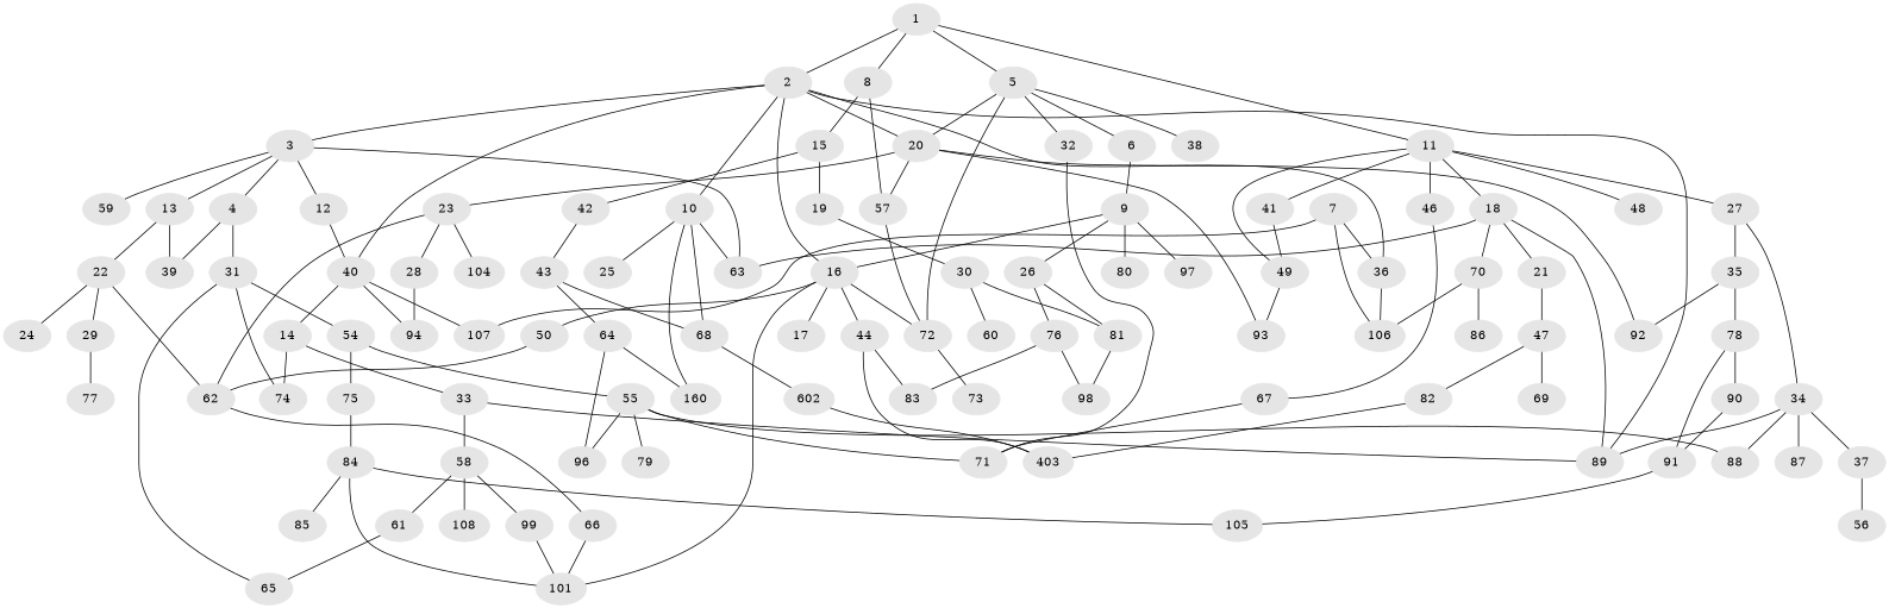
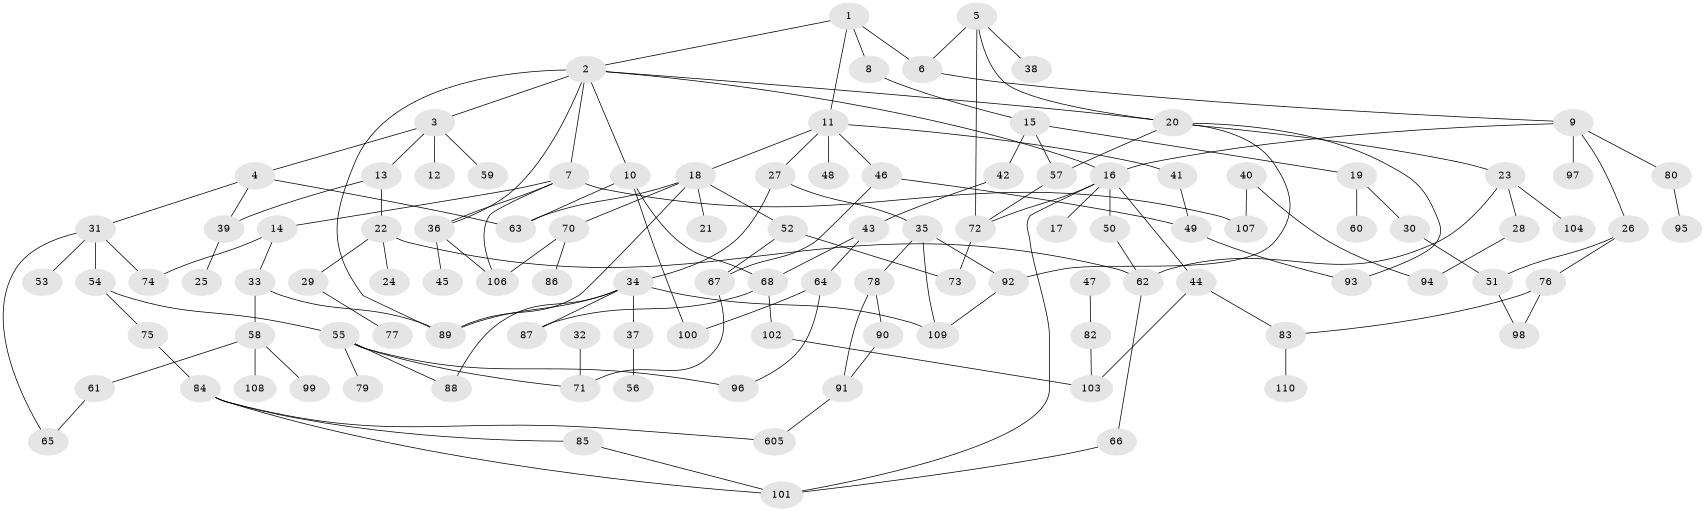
  graph {
    node [color=gray90 style=filled]
    1
    2
    5
    8
    11
    3
    7
    10
    16
    20
    36
    89
    6
    32
    38
    72
    15
    57
    18
    27
    41
    46
    48
    4
    12
    13
    59
    14
    106
    107
    63
    25
    68
-   100 [label=160]
+   100
    17
    44
    50
    101
    23
    92
    93
+   45
    31
    39
    40
    22
    74
+   53
    54
    65
    9
    71
    73
    26
    80
    97
    33
    19
    42
    76
-   81
+   81 [label=51]
+   95
    87
-   102 [label=602]
+   102
    21
+   52
    70
    34
    35
    49
    67
    94
    24
    29
    62
    58
    30
    43
    83
-   103 [label=403]
+   103
    47
    86
    60
    28
    104
-   69
+   109
    82
    77
    66
    98
    37
    88
    78
    55
    75
    61
    99
    108
    56
    90
    91
    64
    96
+   110
    79
    84
    85
-   105
+   105 [label=605]
    1 -- 2
-   1 -- 5
+   1 -- 6
    1 -- 8
    1 -- 11
    2 -- 3
-   2 -- 40
+   2 -- 7
    2 -- 10
    2 -- 16
    2 -- 20
    2 -- 36
    2 -- 89
    5 -- 20
    5 -- 6
-   5 -- 32
    5 -- 38
    5 -- 72
    8 -- 15
-   8 -- 57
+   15 -- 57
    11 -- 18
    11 -- 27
    11 -- 41
    11 -- 46
    11 -- 48
    3 -- 4
    3 -- 12
    3 -- 13
    3 -- 59
    7 -- 36
-   40 -- 14
+   7 -- 14
    7 -- 106
    7 -- 107
    10 -- 63
-   10 -- 25
+   39 -- 25
    10 -- 68
    10 -- 100
    16 -- 72
    16 -- 17
    16 -- 44
    16 -- 50
    16 -- 101
    20 -- 57
    20 -- 23
    20 -- 92
    20 -- 93
    36 -- 106
+   36 -- 45
    6 -- 9
    32 -- 71
    72 -- 73
    15 -- 19
    15 -- 42
    57 -- 72
    18 -- 89
    18 -- 63
    18 -- 21
+   18 -- 52
    18 -- 70
    27 -- 34
    27 -- 35
    41 -- 49
-   11 -- 49
+   46 -- 49
    46 -- 67
-   3 -- 63
+   4 -- 63
    4 -- 31
    4 -- 39
-   12 -- 40
    13 -- 39
    13 -- 22
    14 -- 74
    14 -- 33
+   68 -- 87
    68 -- 102
    44 -- 83
    44 -- 103
    50 -- 62
    23 -- 62
    23 -- 28
    23 -- 104
+   92 -- 109
    31 -- 74
+   31 -- 53
    31 -- 54
    31 -- 65
    40 -- 107
    40 -- 94
    22 -- 24
    22 -- 29
    22 -- 62
    54 -- 55
    54 -- 75
    9 -- 16
    9 -- 26
    9 -- 80
    9 -- 97
    26 -- 76
    26 -- 81
+   80 -- 95
    33 -- 89
    33 -- 58
    19 -- 30
    42 -- 43
    76 -- 83
    76 -- 98
    81 -- 98
    102 -- 103
-   21 -- 47
+   52 -- 73
+   52 -- 67
    70 -- 106
    70 -- 86
    34 -- 89
    34 -- 87
+   34 -- 109
    34 -- 37
    34 -- 88
    35 -- 92
+   35 -- 109
    35 -- 78
    49 -- 93
    67 -- 71
    29 -- 77
    62 -- 66
    58 -- 61
    58 -- 99
    58 -- 108
    30 -- 81
-   30 -- 60
+   19 -- 60
    43 -- 68
    43 -- 64
-   47 -- 69
+   83 -- 110
    47 -- 82
    28 -- 94
    82 -- 103
    66 -- 101
    37 -- 56
    78 -- 90
    78 -- 91
    55 -- 71
    55 -- 88
    55 -- 96
    55 -- 79
    75 -- 84
    61 -- 65
-   99 -- 101
+   85 -- 101
    90 -- 91
    91 -- 105
    64 -- 100
    64 -- 96
    84 -- 101
    84 -- 85
    84 -- 105
  }
